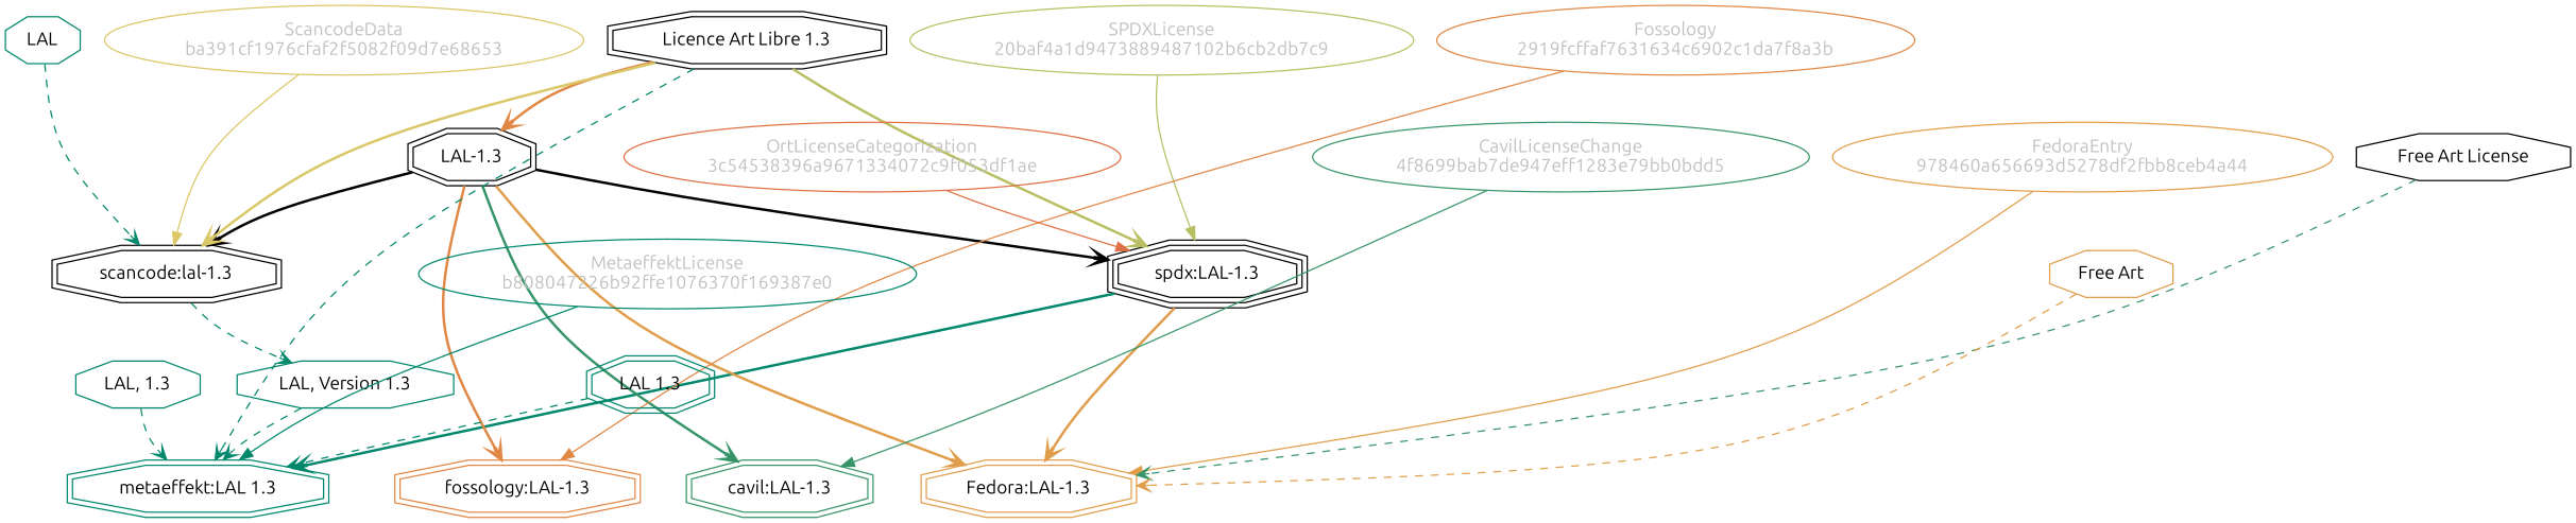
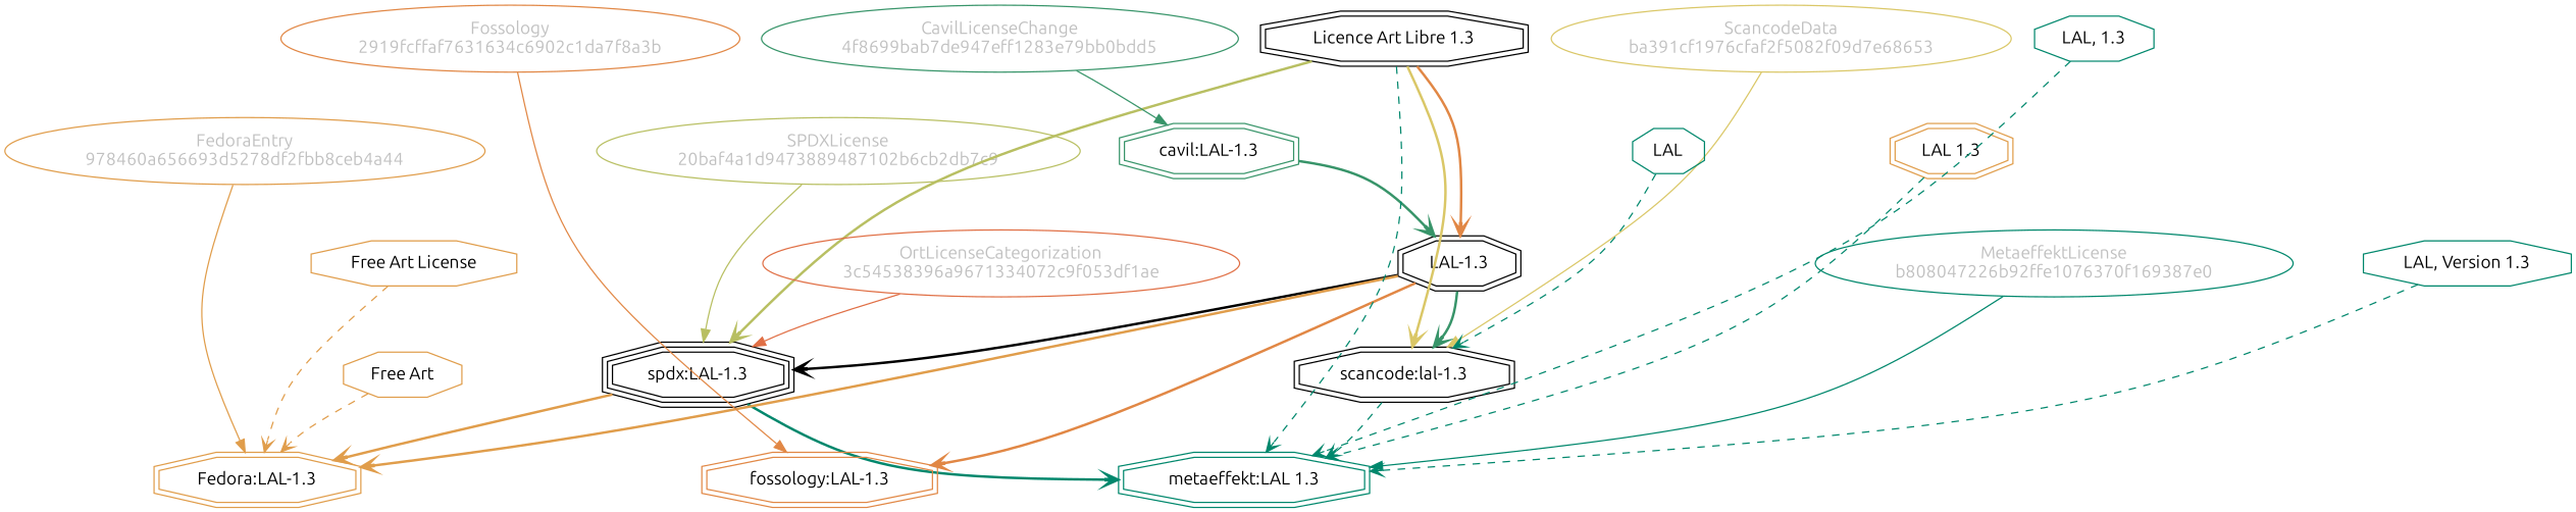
  strict digraph {
    fontname=Ubuntu
    splines=curved
    node [color="#00876c" fontname=Ubuntu shape=doubleoctagon]
    edge [color="#00876c" fontname=Ubuntu weight=0.5 arrowhead=vee style=bold]
    n1 [color="#b8bf62" fillcolor="beige;1" fontcolor=gray label="SPDXLicense\n20baf4a1d9473889487102b6cb2db7c9" shape=ellipse]
    n2 [label="spdx:LAL-1.3" shape=tripleoctagon color=""]
    n3 [color="#e09d4b" label="Fedora:LAL-1.3"]
    n4 [label="metaeffekt:LAL 1.3"]
    n5 [label="LAL-1.3" color=""]
    n6 [label="scancode:lal-1.3" color=""]
    n7 [color="#e18745" label="fossology:LAL-1.3"]
    n8 [color="#379469" label="cavil:LAL-1.3"]
    n9 [label="Licence Art Libre 1.3" color=""]
    n10 [color="#e09d4b" fillcolor="beige;1" fontcolor=gray label="FedoraEntry\n978460a656693d5278df2fbb8ceb4a44" shape=ellipse]
-   n11 [label="Free Art License" shape=octagon color=""]
+   n11 [label="Free Art License" shape=octagon color="#e09d4b"]
    n12 [color="#e09d4b" label="Free Art" shape=octagon]
    n13 [color="#dac767" fillcolor="beige;1" fontcolor=gray label="ScancodeData\nba391cf1976cfaf2f5082f09d7e68653" shape=ellipse]
    n14 [color="#e18745" fillcolor="beige;1" fontcolor=gray label="Fossology\n2919fcffaf7631634c6902c1da7f8a3b" shape=ellipse]
    n15 [color="#e06f45" fillcolor="beige;1" fontcolor=gray label="OrtLicenseCategorization\n3c54538396a9671334072c9f053df1ae" shape=ellipse]
    n16 [color="#379469" fillcolor="beige;1" fontcolor=gray label="CavilLicenseChange\n4f8699bab7de947eff1283e79bb0bdd5" shape=ellipse]
    n17 [fillcolor="beige;1" fontcolor=gray label="MetaeffektLicense\nb808047226b92ffe1076370f169387e0" shape=ellipse]
-   n18 [label="LAL 1.3"]
+   n18 [color="#e09d4b" label="LAL 1.3"]
    n19 [label=LAL shape=octagon]
    n20 [label="LAL, Version 1.3" shape=octagon]
    n21 [label="LAL, 1.3" shape=octagon]
    n1 -> n2 [color="#b8bf62" arrowhead="" style=""]
    n2 -> n3 [color="#e09d4b" weight=0.7]
    n2 -> n4 [weight=0.7]
    n5 -> n2 [weight=0.7 color=""]
    n5 -> n3 [color="#e09d4b" weight=0.7]
-   n5 -> n6 [weight=0.7 color=""]
+   n5 -> n6 [weight=0.7 color="#379469"]
    n5 -> n7 [color="#e18745" weight=0.7]
-   n5 -> n8 [color="#379469" weight=0.7]
-   n6 -> n20 [style=dashed]
+   n8 -> n5 [color="#379469" weight=0.7]
+   n6 -> n4 [style=dashed]
    n9 -> n2 [color="#b8bf62" weight=0.7]
    n9 -> n4 [style=dashed]
    n9 -> n5 [color="#e18745" weight=0.7]
    n9 -> n6 [color="#dac767" weight=0.7]
    n10 -> n3 [color="#e09d4b" arrowhead="" style=""]
-   n11 -> n3 [color="#379469" style=dashed]
+   n11 -> n3 [color="#e09d4b" style=dashed]
    n12 -> n3 [color="#e09d4b" style=dashed]
    n13 -> n6 [color="#dac767" arrowhead="" style=""]
    n14 -> n7 [color="#e18745" arrowhead="" style=""]
    n15 -> n2 [color="#e06f45" arrowhead="" style=""]
    n16 -> n8 [color="#379469" arrowhead="" style=""]
    n17 -> n4 [arrowhead="" style=""]
    n18 -> n4 [style=dashed weight=0.7]
    n19 -> n6 [style=dashed]
    n20 -> n4 [style=dashed]
    n21 -> n4 [style=dashed]
  }
